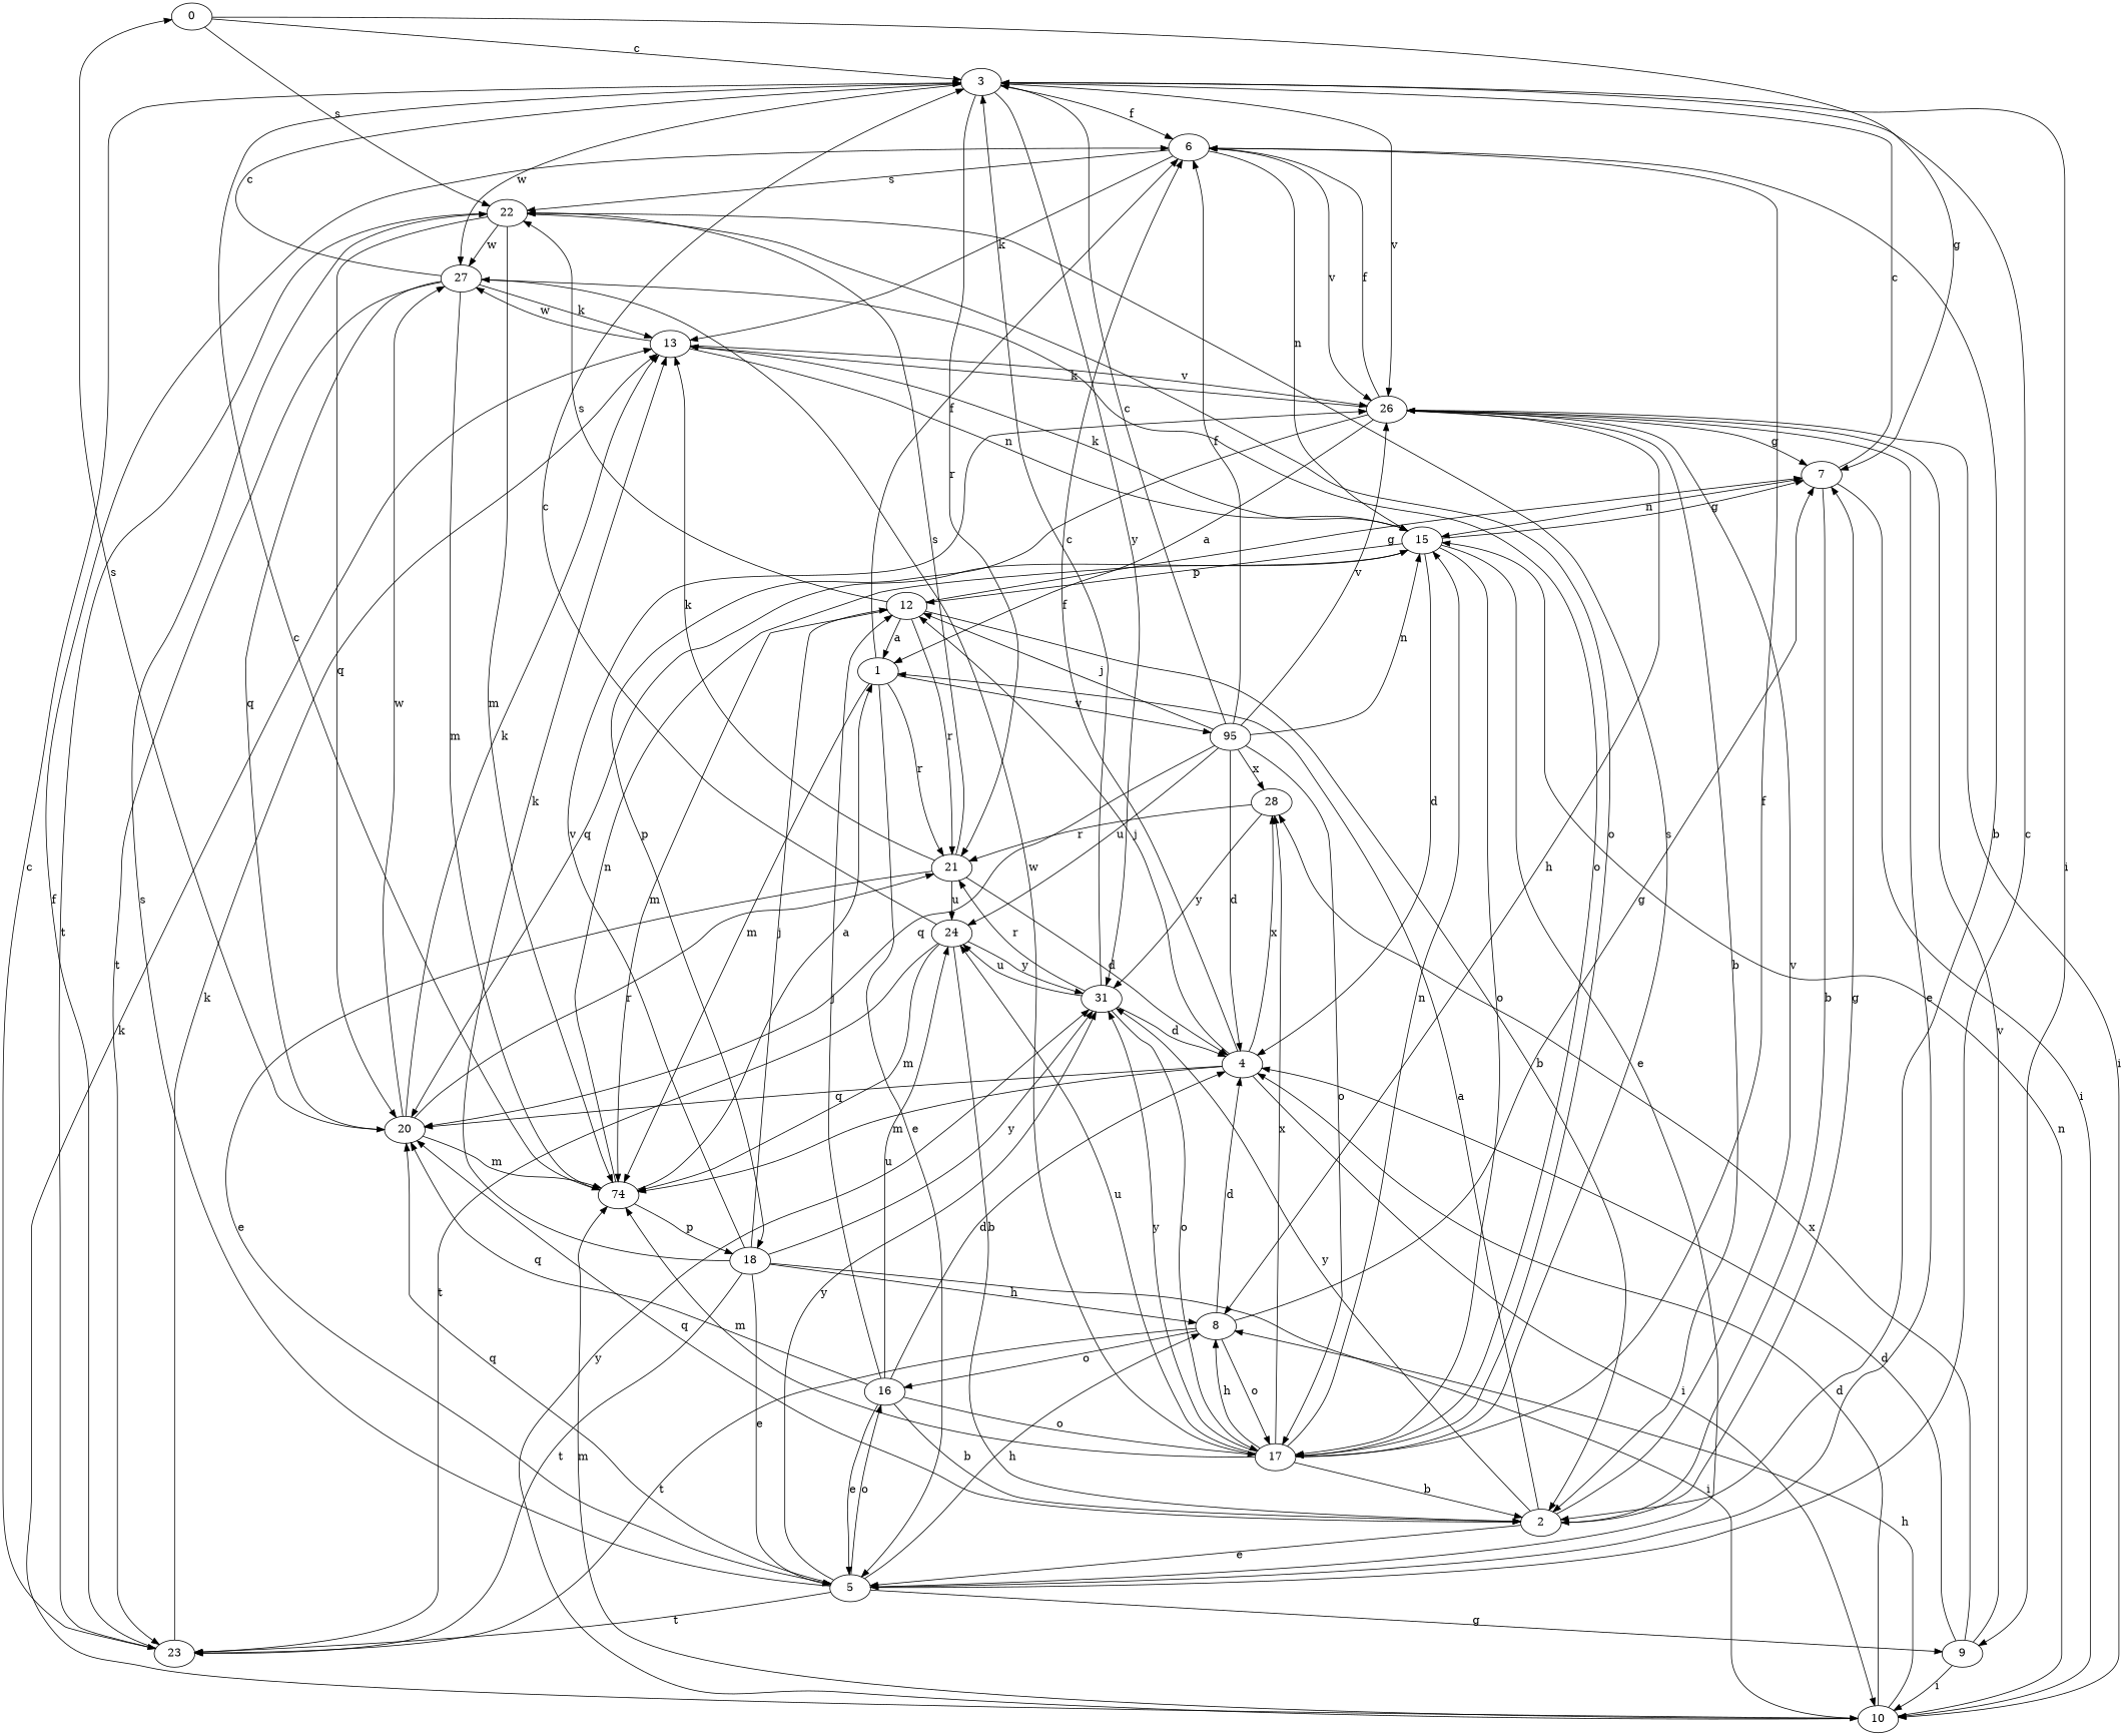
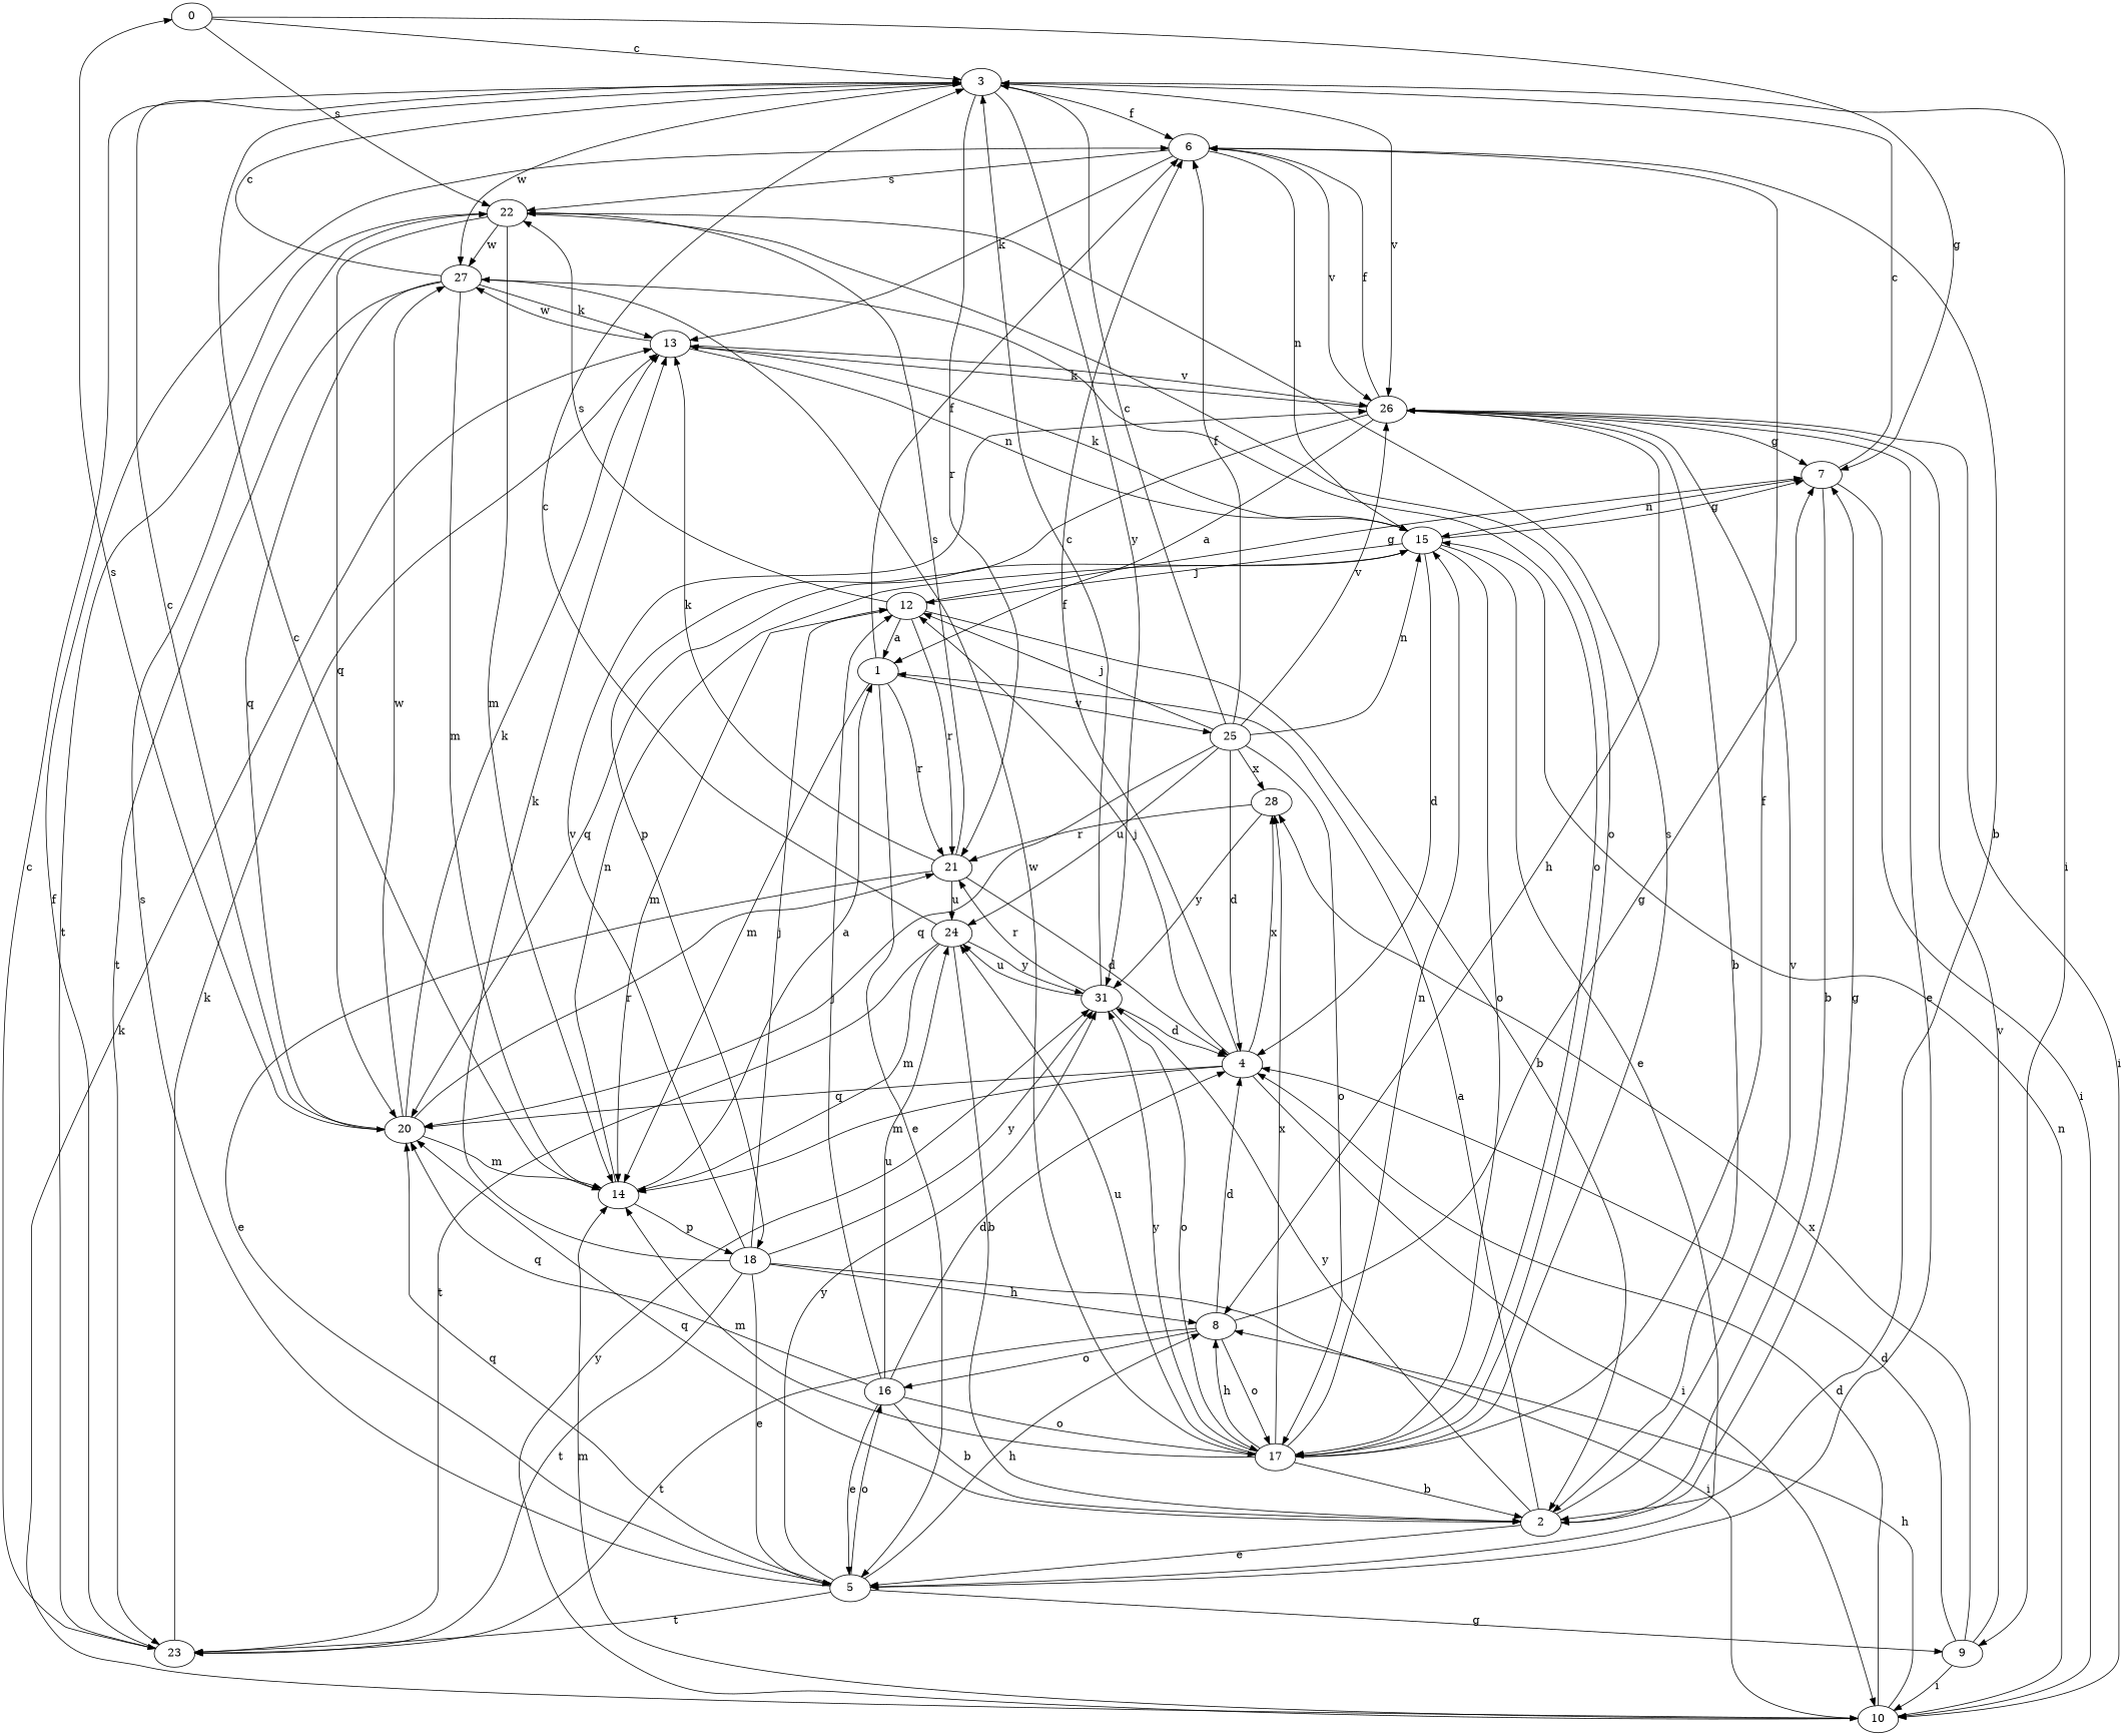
  strict digraph {
    0
    3
    7
    22
    6
    21
    26
    31
    9
    27
    2
    10
    15
-   14 [label=74]
+   14
    20
    23
    17
    1
    5
-   25 [label=95]
+   25
    8
    16
    13
    18
    4
    24
    12
    28
    0 -> 3 [label=c]
    0 -> 7 [label=g]
    0 -> 22 [label=s]
    3 -> 6 [label=f]
    3 -> 21 [label=r]
    3 -> 26 [label=v]
    3 -> 31 [label=y]
    3 -> 9 [label=i]
    3 -> 27 [label=w]
    7 -> 3 [label=c]
    7 -> 2 [label=b]
    7 -> 10 [label=i]
    7 -> 15 [label=n]
    22 -> 27 [label=w]
    22 -> 14 [label=m]
    22 -> 20 [label=q]
    22 -> 23 [label=t]
    22 -> 17 [label=o]
    6 -> 22 [label=s]
    6 -> 26 [label=v]
    6 -> 2 [label=b]
    6 -> 15 [label=n]
    6 -> 13 [label=k]
    21 -> 22 [label=s]
    21 -> 5 [label=e]
    21 -> 13 [label=k]
    21 -> 4 [label=d]
    21 -> 24 [label=u]
    26 -> 7 [label=g]
    26 -> 6 [label=f]
    26 -> 2 [label=b]
    26 -> 10 [label=i]
    26 -> 1 [label=a]
    26 -> 5 [label=e]
    26 -> 8 [label=h]
    26 -> 13 [label=k]
    26 -> 18 [label=p]
    31 -> 3 [label=c]
    31 -> 21 [label=r]
    31 -> 17 [label=o]
    31 -> 4 [label=d]
    31 -> 24 [label=u]
    9 -> 26 [label=v]
    9 -> 10 [label=i]
    9 -> 4 [label=d]
    9 -> 28 [label=x]
    27 -> 3 [label=c]
    27 -> 14 [label=m]
    27 -> 20 [label=q]
    27 -> 23 [label=t]
    27 -> 17 [label=o]
    27 -> 13 [label=k]
    2 -> 7 [label=g]
    2 -> 26 [label=v]
    2 -> 31 [label=y]
    2 -> 20 [label=q]
    2 -> 1 [label=a]
    2 -> 5 [label=e]
    10 -> 31 [label=y]
    10 -> 15 [label=n]
    10 -> 14 [label=m]
    10 -> 8 [label=h]
    10 -> 13 [label=k]
    10 -> 4 [label=d]
    15 -> 7 [label=g]
    15 -> 20 [label=q]
    15 -> 17 [label=o]
    15 -> 5 [label=e]
    15 -> 13 [label=k]
    15 -> 4 [label=d]
-   15 -> 12 [label=p]
+   15 -> 12 [label=j]
    14 -> 3 [label=c]
    14 -> 15 [label=n]
    14 -> 1 [label=a]
    14 -> 18 [label=p]
    20 -> 0 [label=s]
-   5 -> 3 [label=c]
+   20 -> 3 [label=c]
    20 -> 21 [label=r]
    20 -> 27 [label=w]
    20 -> 14 [label=m]
    20 -> 13 [label=k]
    23 -> 3 [label=c]
    23 -> 6 [label=f]
    23 -> 13 [label=k]
    17 -> 22 [label=s]
    17 -> 6 [label=f]
    17 -> 31 [label=y]
    17 -> 27 [label=w]
    17 -> 2 [label=b]
    17 -> 15 [label=n]
    17 -> 14 [label=m]
    17 -> 8 [label=h]
    17 -> 24 [label=u]
    17 -> 28 [label=x]
    1 -> 6 [label=f]
    1 -> 21 [label=r]
    1 -> 14 [label=m]
    1 -> 5 [label=e]
    1 -> 25 [label=v]
    5 -> 22 [label=s]
    5 -> 31 [label=y]
    5 -> 9 [label=g]
    5 -> 20 [label=q]
    5 -> 23 [label=t]
    5 -> 8 [label=h]
    5 -> 16 [label=o]
    25 -> 3 [label=c]
    25 -> 6 [label=f]
    25 -> 26 [label=v]
    25 -> 15 [label=n]
    25 -> 20 [label=q]
    25 -> 17 [label=o]
    25 -> 4 [label=d]
    25 -> 24 [label=u]
    25 -> 12 [label=j]
    25 -> 28 [label=x]
    8 -> 7 [label=g]
    8 -> 23 [label=t]
    8 -> 17 [label=o]
    8 -> 16 [label=o]
    8 -> 4 [label=d]
    16 -> 2 [label=b]
    16 -> 20 [label=q]
    16 -> 17 [label=o]
    16 -> 5 [label=e]
    16 -> 4 [label=d]
    16 -> 24 [label=u]
    16 -> 12 [label=j]
    13 -> 26 [label=v]
    13 -> 27 [label=w]
    13 -> 15 [label=n]
    18 -> 26 [label=v]
    18 -> 31 [label=y]
    18 -> 10 [label=i]
    18 -> 23 [label=t]
    18 -> 5 [label=e]
    18 -> 8 [label=h]
    18 -> 13 [label=k]
    18 -> 12 [label=j]
    4 -> 6 [label=f]
    4 -> 10 [label=i]
    4 -> 14 [label=m]
    4 -> 20 [label=q]
    4 -> 12 [label=j]
    4 -> 28 [label=x]
    24 -> 3 [label=c]
    24 -> 31 [label=y]
    24 -> 2 [label=b]
    24 -> 14 [label=m]
    24 -> 23 [label=t]
    12 -> 7 [label=g]
    12 -> 22 [label=s]
    12 -> 21 [label=r]
    12 -> 2 [label=b]
    12 -> 14 [label=m]
    12 -> 1 [label=a]
    28 -> 21 [label=r]
    28 -> 31 [label=y]
  }
